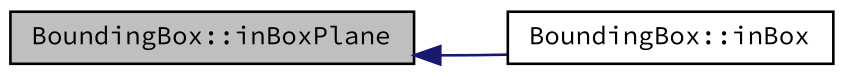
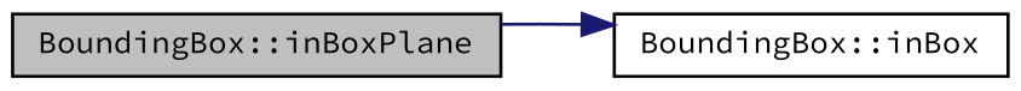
  digraph {
    rankdir=LR
    fontname="Source Code Pro"
    node [color=black fontname="Source Code Pro" fontsize=10 shape=record style=filled]
    n1 [fillcolor=grey75 fontcolor=black height=0.2 label="BoundingBox::inBoxPlane" width=0.4]
    n2 [fillcolor=white height=0.2 label="BoundingBox::inBox" width=0.4]
-   n1 -> n2 [color=midnightblue dir=back fontname="Source Code Pro" fontsize=10 labelfontname=Helvetica labelfontsize=10 style=solid]
+   n2 -> n1 [color=midnightblue dir=back fontname="Source Code Pro" fontsize=10 labelfontname=Helvetica labelfontsize=10 style=solid]
  }
